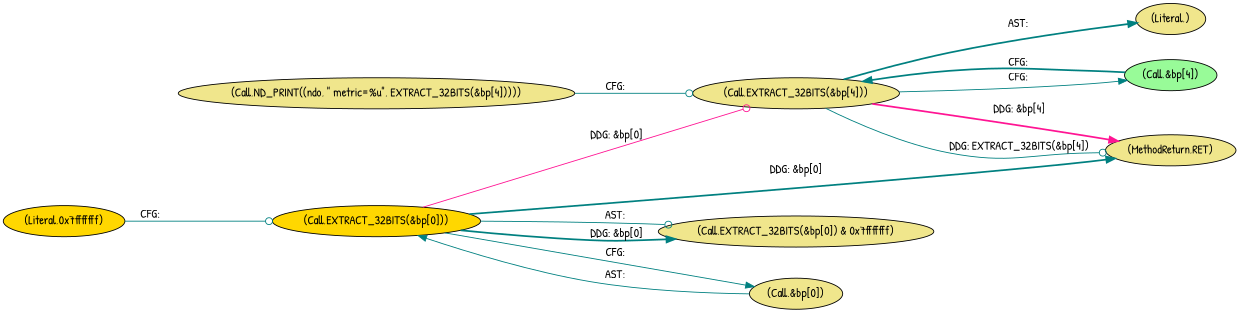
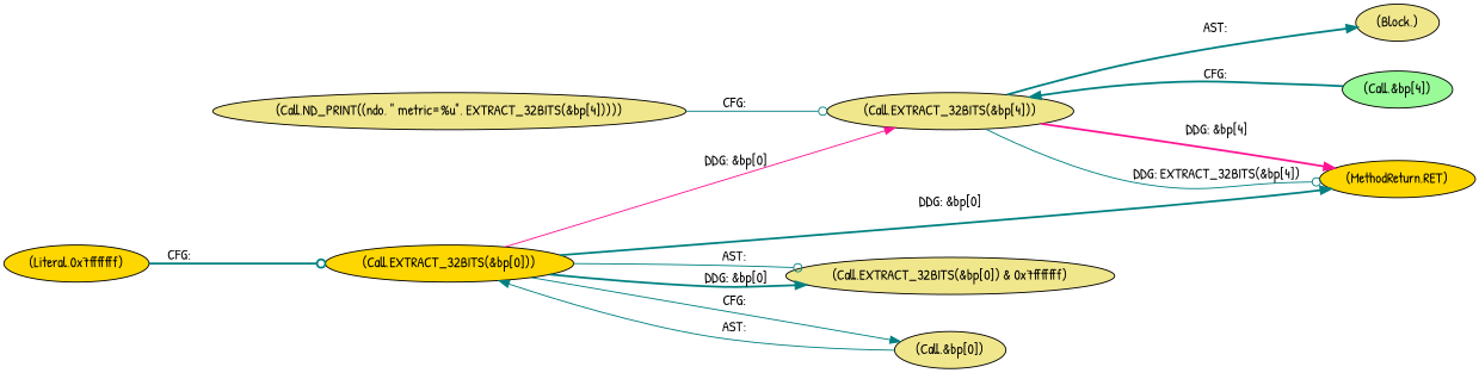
  digraph {
    fontname="Patrick Hand"
    rankdir=LR
    node [fillcolor=khaki fontname="Patrick Hand" style=filled]
    edge [arrowhead=normal color=teal fontname="Patrick Hand" style=solid]
    n1 [label="(Call,EXTRACT_32BITS(&bp[4]))"]
-   n2 [label="(MethodReturn,RET)"]
-   n3 [label="(Literal,)"]
+   n2 [fillcolor=gold label="(MethodReturn,RET)"]
+   n3 [label="(Block,)"]
    n4 [fillcolor=palegreen label="(Call,&bp[4])"]
    n5 [fillcolor=gold label="(Call,EXTRACT_32BITS(&bp[0]))"]
    n6 [label="(Call,EXTRACT_32BITS(&bp[0]) & 0x7fffffff)"]
    n7 [label="(Call,&bp[0])"]
    n8 [fillcolor=gold label="(Literal,0x7fffffff)"]
    n9 [label="(Call,ND_PRINT((ndo, \" metric=%u\", EXTRACT_32BITS(&bp[4]))))"]
    n1 -> n2 [color=deeppink label="DDG: &bp[4]" style=bold]
    n1 -> n2 [arrowhead=odot label="DDG: EXTRACT_32BITS(&bp[4])"]
    n1 -> n3 [label="AST: " style=bold]
-   n1 -> n4 [label="CFG: "]
    n4 -> n1 [label="CFG: " style=bold]
-   n5 -> n1 [arrowhead=odot color=deeppink label="DDG: &bp[0]"]
+   n5 -> n1 [color=deeppink label="DDG: &bp[0]"]
    n5 -> n2 [label="DDG: &bp[0]" style=bold]
    n5 -> n6 [arrowhead=odot label="AST: "]
    n5 -> n6 [label="DDG: &bp[0]" style=bold]
    n5 -> n7 [label="CFG: "]
    n7 -> n5 [label="AST: "]
-   n8 -> n5 [arrowhead=odot label="CFG: "]
+   n8 -> n5 [arrowhead=odot label="CFG: " style=bold]
    n9 -> n1 [arrowhead=odot label="CFG: "]
  }
